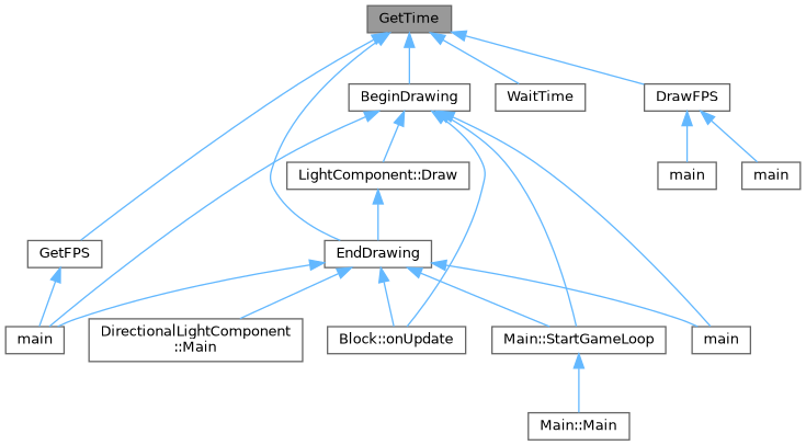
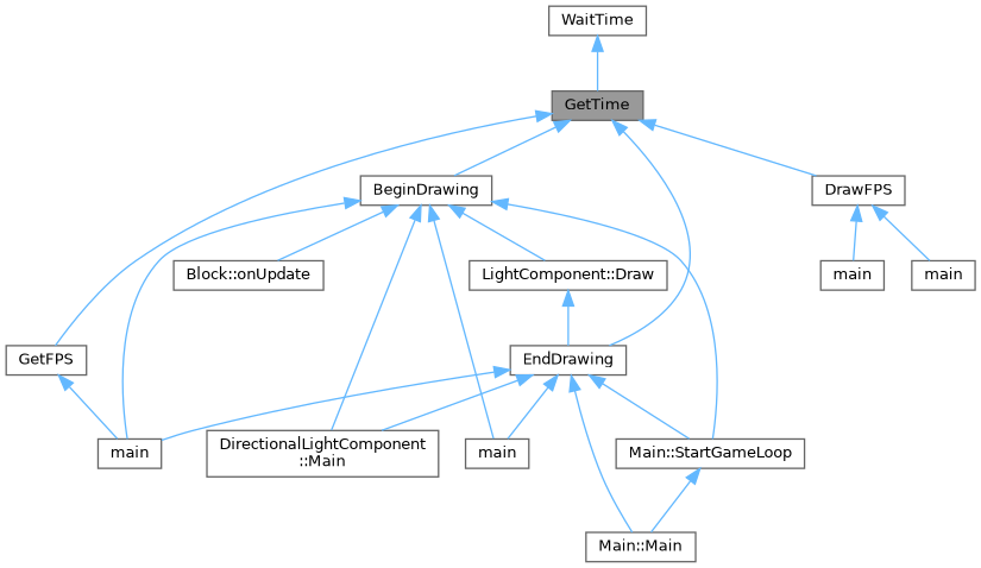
  digraph {
    rankdir=TB
    node [color=grey40 fillcolor=white fontname=Helvetica fontsize=10 shape=box style=filled]
    edge [color=steelblue1 dir=back fontname=Helvetica fontsize=10 labelfontname=Helvetica labelfontsize=10 style=solid]
    n1 [color=gray40 fillcolor=grey60 fontcolor=black height=0.2 label=GetTime width=0.4]
    n2 [height=0.2 label=BeginDrawing width=0.4]
    n3 [height=0.2 label=EndDrawing width=0.4]
    n4 [height=0.2 label=GetFPS width=0.4]
    n5 [height=0.2 label=WaitTime width=0.4]
    n6 [height=0.2 label=DrawFPS width=0.4]
    n7 [height=0.2 label="LightComponent::Draw" width=0.4]
    n8 [height=0.2 label="DirectionalLightComponent\l::Main" width=0.4]
    n9 [height=0.2 label=main width=0.4]
    n10 [height=0.2 label=main width=0.4]
    n11 [height=0.2 label="Block::onUpdate" width=0.4]
    n12 [height=0.2 label="Main::StartGameLoop" width=0.4]
    n13 [height=0.2 label="Main::Main" width=0.4]
    n14 [height=0.2 label=main width=0.4]
    n15 [height=0.2 label=main width=0.4]
    n1 -> n2
    n1 -> n3
    n1 -> n4
-   n1 -> n5
+   n5 -> n1
    n1 -> n6
    n2 -> n7
+   n2 -> n8
    n2 -> n9
    n2 -> n10
    n2 -> n11
    n2 -> n12
    n3 -> n8
    n3 -> n9
    n3 -> n10
-   n3 -> n11
+   n3 -> n13
    n3 -> n12
    n4 -> n10
    n6 -> n14
    n6 -> n15
    n7 -> n3
    n12 -> n13
  }
